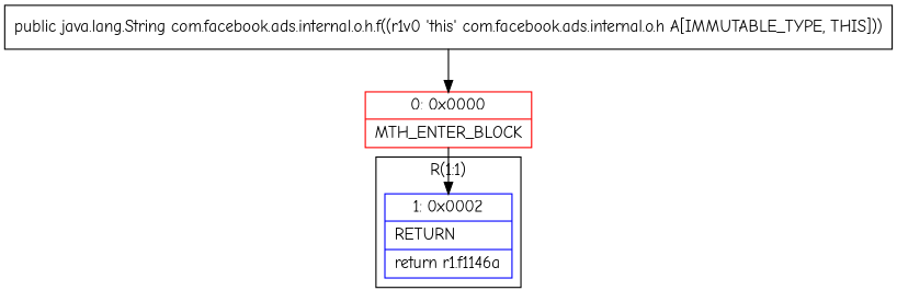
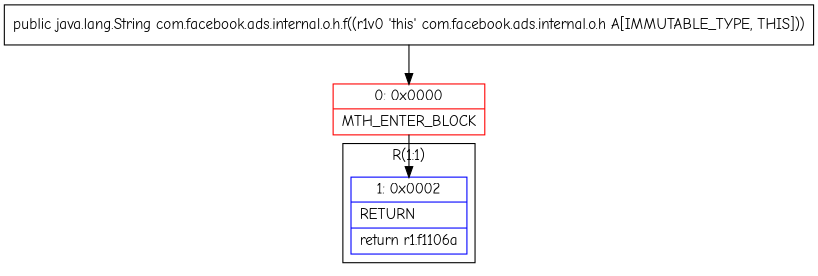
  digraph {
    fontname="Comic Neue"
    node [shape=record fontname="Comic Neue"]
    edge [fontname="Comic Neue"]
-   n1 [color=blue label="{1\:\ 0x0002|RETURN\l|return r1.f1146a\l}"]
+   n1 [color=blue label="{1\:\ 0x0002|RETURN\l|return r1.f1106a\l}"]
    n2 [color=red label="{0\:\ 0x0000|MTH_ENTER_BLOCK\l}"]
    n3 [label="{public java.lang.String com.facebook.ads.internal.o.h.f((r1v0 'this' com.facebook.ads.internal.o.h A[IMMUTABLE_TYPE, THIS])) }"]
    subgraph cluster_1 {
      label="R(1:1)"
      n1
    }
    n2 -> n1
    n3 -> n2
  }
